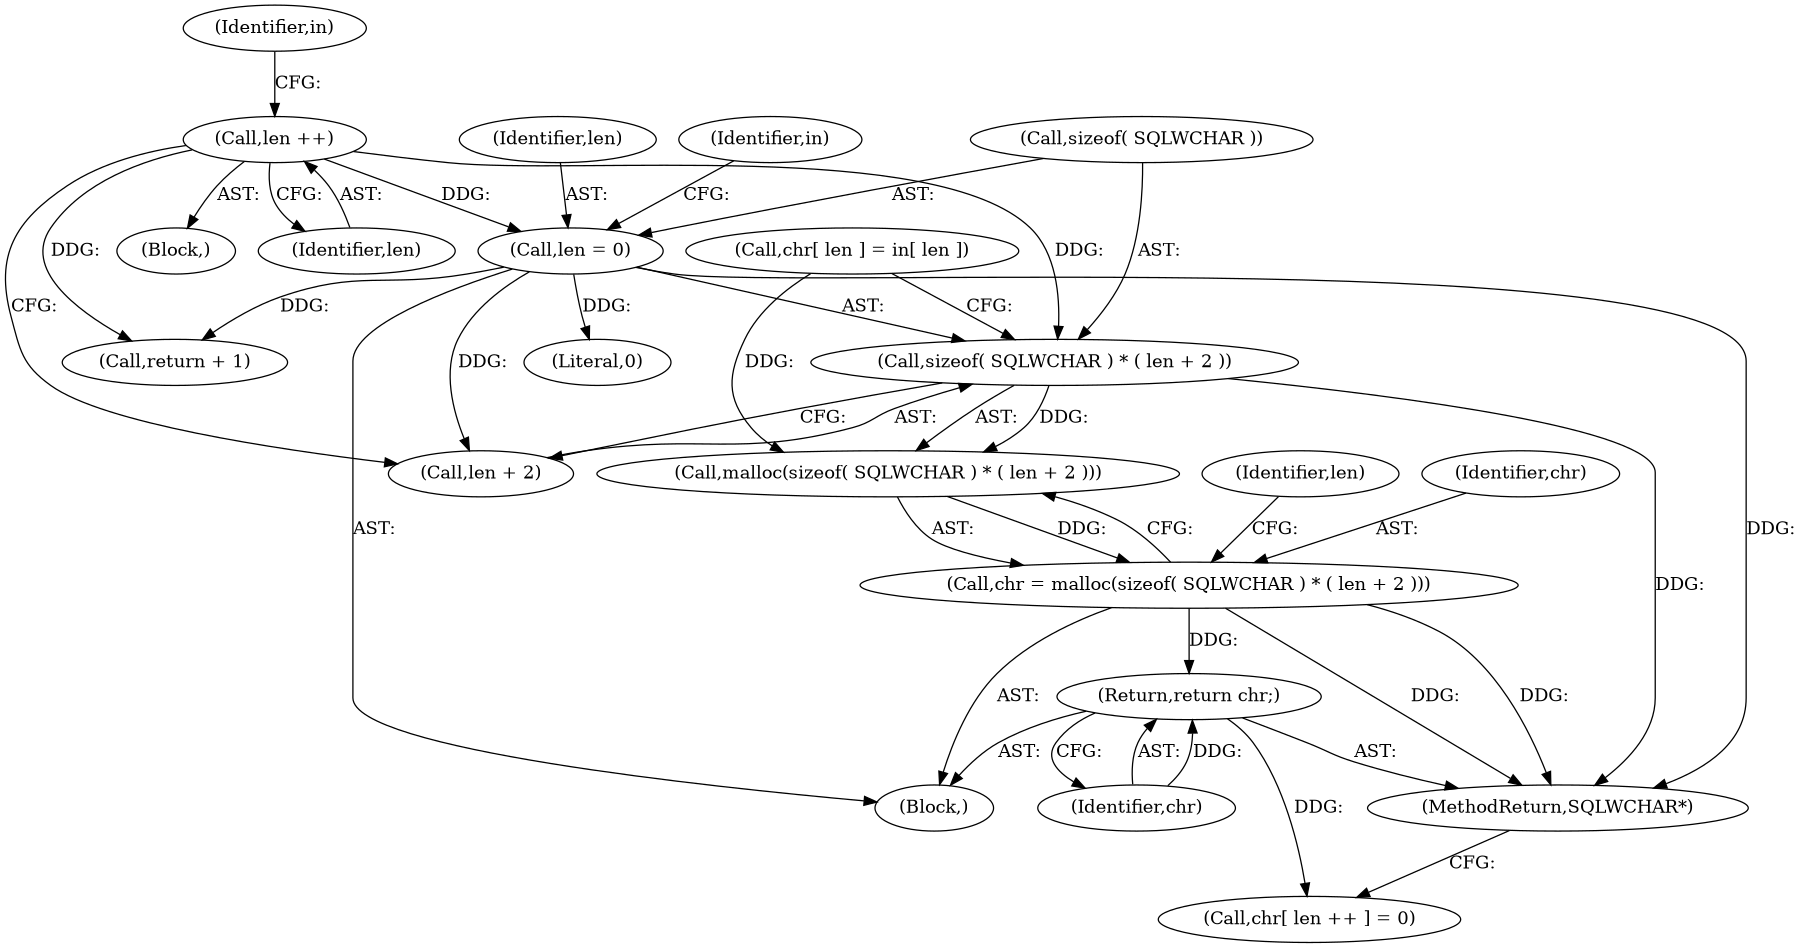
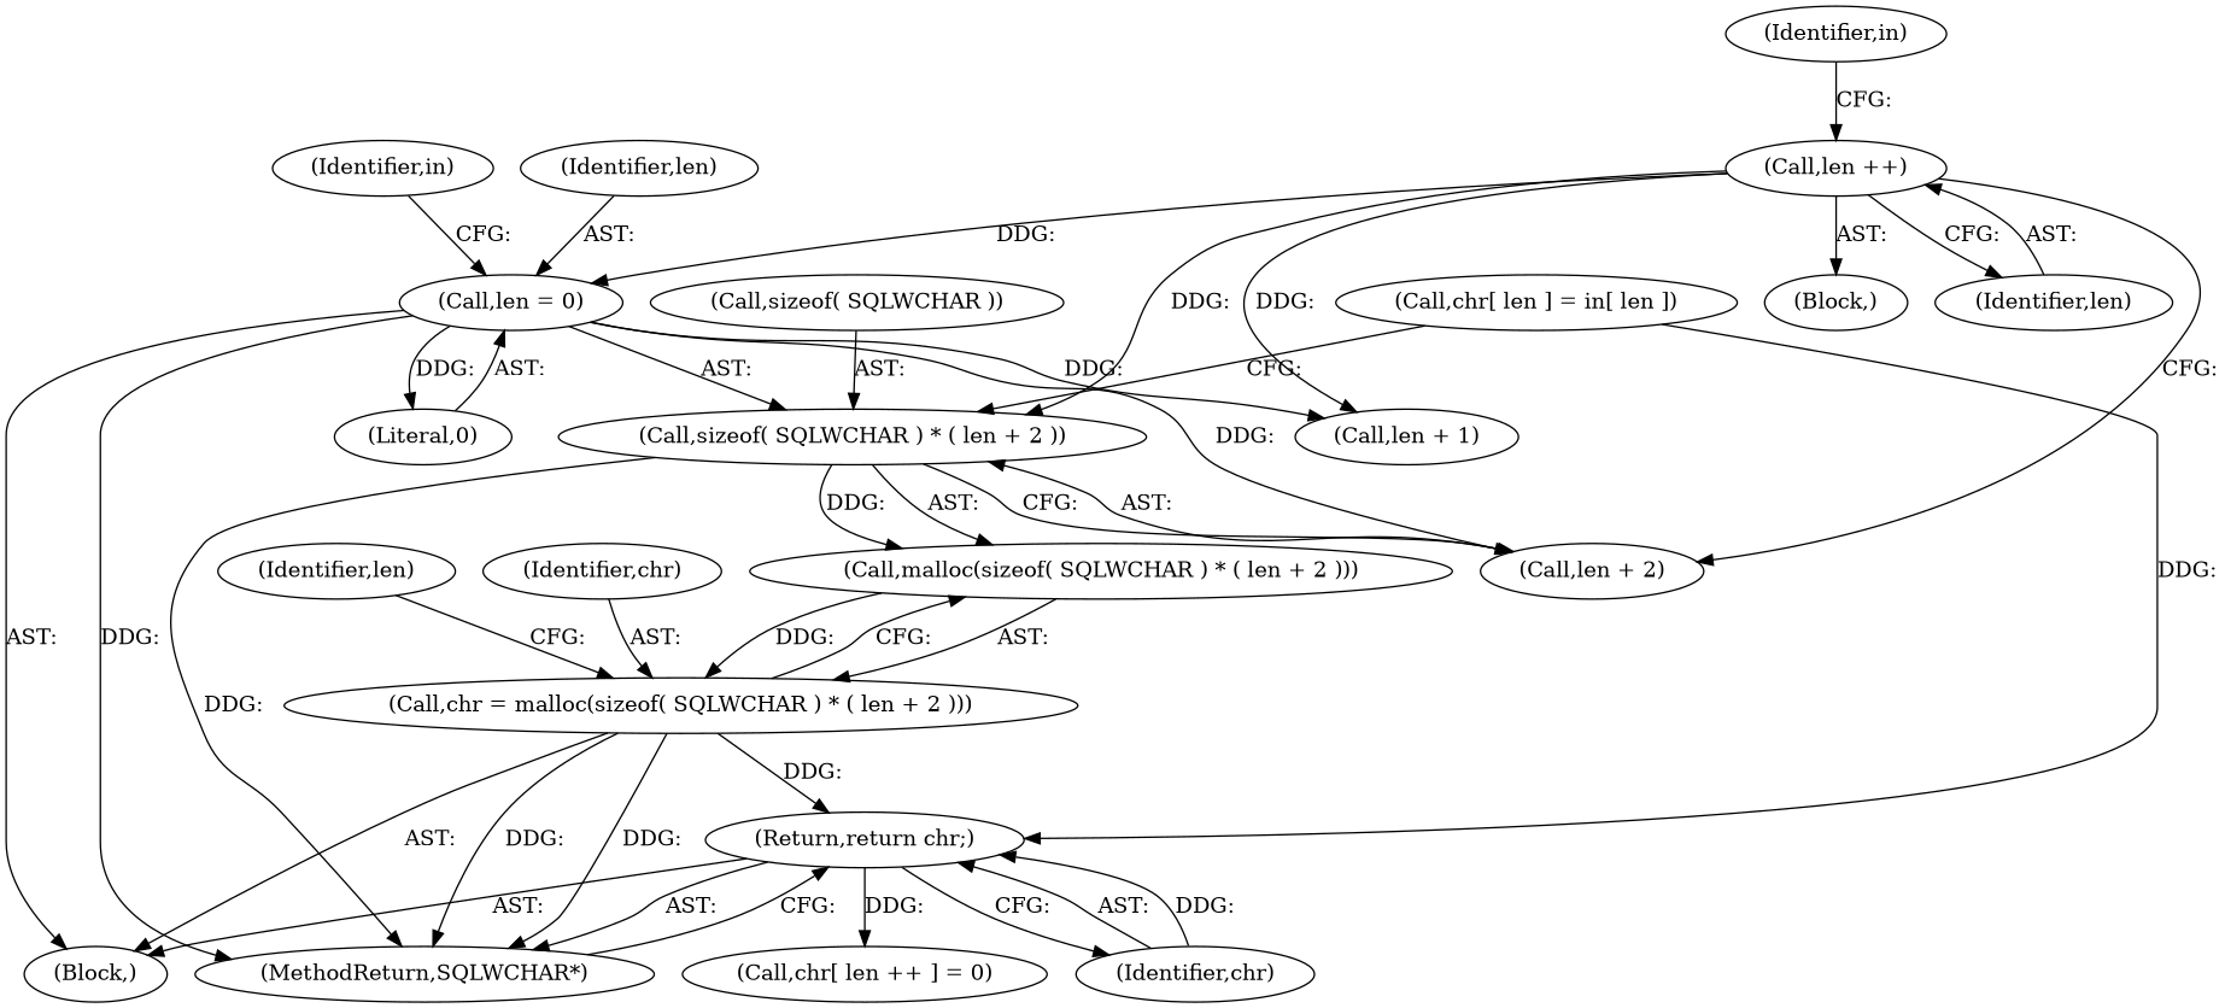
  digraph {
    n1 [label="(Call,malloc(sizeof( SQLWCHAR ) * ( len + 2 )))"]
    n2 [label="(Call,chr = malloc(sizeof( SQLWCHAR ) * ( len + 2 )))"]
    n3 [label="(Call,sizeof( SQLWCHAR ) * ( len + 2 ))"]
    n4 [label="(MethodReturn,SQLWCHAR*)"]
    n5 [label="(Call,len + 2)"]
    n6 [label="(Block,)"]
    n7 [label="(Return,return chr;)"]
    n8 [label="(Call,len ++)"]
-   n9 [label="(Call,return + 1)"]
+   n9 [label="(Call,len + 1)"]
    n10 [label="(Block,)"]
    n11 [label="(Identifier,len)"]
    n12 [label="(Call,len = 0)"]
    n13 [label="(Literal,0)"]
    n14 [label="(Identifier,chr)"]
    n15 [label="(Call,chr[ len ++ ] = 0)"]
    n16 [label="(Identifier,len)"]
    n17 [label="(Identifier,in)"]
    n18 [label="(Identifier,in)"]
    n19 [label="(Call,sizeof( SQLWCHAR ))"]
    n20 [label="(Identifier,len)"]
    n21 [label="(Call,chr[ len ] = in[ len ])"]
    n22 [label="(Identifier,chr)"]
    n1 -> n2 [label="AST: "]
    n1 -> n2 [label="DDG: "]
    n2 -> n1 [label="CFG: "]
    n2 -> n4 [label="DDG: "]
    n2 -> n4 [label="DDG: "]
    n2 -> n6 [label="AST: "]
    n2 -> n7 [label="DDG: "]
    n3 -> n1 [label="AST: "]
    n3 -> n1 [label="DDG: "]
    n3 -> n4 [label="DDG: "]
    n3 -> n5 [label="CFG: "]
-   n4 -> n15 [label="CFG: "]
+   n4 -> n7 [label="CFG: "]
    n5 -> n3 [label="AST: "]
    n7 -> n4 [label="AST: "]
    n7 -> n6 [label="AST: "]
    n7 -> n14 [label="CFG: "]
    n7 -> n15 [label="DDG: "]
    n8 -> n3 [label="DDG: "]
    n8 -> n5 [label="CFG: "]
    n8 -> n9 [label="DDG: "]
    n8 -> n10 [label="AST: "]
    n8 -> n11 [label="CFG: "]
    n8 -> n12 [label="DDG: "]
    n11 -> n8 [label="AST: "]
    n12 -> n3 [label="AST: "]
    n12 -> n4 [label="DDG: "]
    n12 -> n5 [label="DDG: "]
    n12 -> n6 [label="AST: "]
    n12 -> n9 [label="DDG: "]
    n12 -> n13 [label="DDG: "]
-   n19 -> n12 [label="AST: "]
+   n13 -> n12 [label="AST: "]
    n14 -> n7 [label="AST: "]
    n14 -> n7 [label="DDG: "]
    n16 -> n2 [label="CFG: "]
    n17 -> n8 [label="CFG: "]
    n18 -> n12 [label="CFG: "]
    n19 -> n3 [label="AST: "]
    n20 -> n12 [label="AST: "]
    n21 -> n3 [label="CFG: "]
-   n21 -> n1 [label="DDG: "]
+   n21 -> n7 [label="DDG: "]
    n22 -> n2 [label="AST: "]
  }
